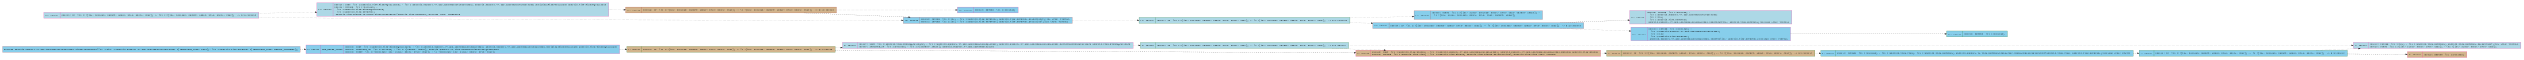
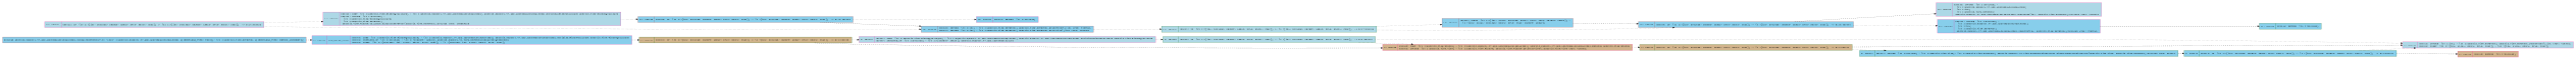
  digraph {
    fontname="Courier Prime"
    rankdir=LR
    node [color=deeppink fillcolor=skyblue fontname="Courier Prime" shape=record style=filled]
    edge [fontname="Courier Prime" style=dotted]
    n1 [label="{0\:\ 0x0000|MTH_ENTER_CONST\l|0x0000: IGET  (r0 I:android.view.Window$Callback) = (r3 I:android.support.v7.app.AppCompatDelegateImpl) android.support.v7.app.AppCompatDelegateImpl.mOriginalWindowCallback android.view.Window$Callback \l0x0002: INSTANCE_OF  (r0 I:boolean) = (r0 I:?[OBJECT, ARRAY]) android.support.v4.view.KeyEventDispatcher$Component \l0x0004: CONST  (r1 I:?[boolean, int, float, short, byte, char]) = (1 ?[boolean, int, float, short, byte, char]) \l}"]
    n2 [color=darkgreen fillcolor=tan label="{1\:\ 0x0005|0x0005: IF  (r0 I:?[int, boolean, OBJECT, ARRAY, byte, short, char]) != (0 ?[int, boolean, OBJECT, ARRAY, byte, short, char])  \-\> B:4:0x000d \l}"]
    n3 [fillcolor=lightblue label="{2\:\ 0x0007|0x0007: IGET  (r0 I:android.view.Window$Callback) = (r3 I:android.support.v7.app.AppCompatDelegateImpl) android.support.v7.app.AppCompatDelegateImpl.mOriginalWindowCallback android.view.Window$Callback \l0x0009: INSTANCE_OF  (r0 I:boolean) = (r0 I:?[OBJECT, ARRAY]) android.support.v7.app.AppCompatDialog \l}"]
    n4 [fillcolor=tan label="{4\:\ 0x000d|0x000d: IGET  (r0 I:android.view.Window) = (r3 I:android.support.v7.app.AppCompatDelegateImpl) android.support.v7.app.AppCompatDelegateImpl.mWindow android.view.Window \l0x000f: INVOKE  (r0 I:android.view.View) = (r0 I:android.view.Window) android.view.Window.getDecorView():android.view.View type: VIRTUAL \l}"]
    n5 [color=darkgreen fillcolor=lightblue label="{3\:\ 0x000b|0x000b: IF  (r0 I:?[int, boolean, OBJECT, ARRAY, byte, short, char]) == (0 ?[int, boolean, OBJECT, ARRAY, byte, short, char])  \-\> B:9:0x001c \l}"]
    n6 [color=darkgreen fillcolor=tan label="{5\:\ 0x0013|0x0013: IF  (r0 I:?[int, boolean, OBJECT, ARRAY, byte, short, char]) == (0 ?[int, boolean, OBJECT, ARRAY, byte, short, char])  \-\> B:9:0x001c \l}"]
    n7 [fillcolor=lightblue label="{9\:\ 0x001c|0x001c: INVOKE  (r0 I:int) = (r4 I:android.view.KeyEvent) android.view.KeyEvent.getKeyCode():int type: VIRTUAL \l0x0020: CONST  (r2 I:?[int, float, short, byte, char]) = (82 ?[int, float, short, byte, char]) \l}"]
    n8 [color=darkgreen label="{6\:\ 0x0015|0x0015: INVOKE  (r0 I:boolean) = (r0 I:android.view.View), (r4 I:android.view.KeyEvent) android.support.v4.view.KeyEventDispatcher.dispatchBeforeHierarchy(android.view.View, android.view.KeyEvent):boolean type: STATIC \l}"]
    n9 [color=darkgreen label="{7\:\ 0x0019|0x0019: IF  (r0 I:?[int, boolean, OBJECT, ARRAY, byte, short, char]) == (0 ?[int, boolean, OBJECT, ARRAY, byte, short, char])  \-\> B:9:0x001c \l}"]
    n10 [fillcolor=tan label="{8\:\ 0x001b|0x001b: RETURN  (r1 I:boolean) \l}"]
    n11 [fillcolor=lightblue label="{10\:\ 0x0022|0x0022: IF  (r0 I:?[int, boolean, OBJECT, ARRAY, byte, short, char]) != (r2 I:?[int, boolean, OBJECT, ARRAY, byte, short, char])  \-\> B:14:0x002d \l}"]
    n12 [fillcolor=lightblue label="{11\:\ 0x0024|0x0024: IGET  (r0 I:android.view.Window$Callback) = (r3 I:android.support.v7.app.AppCompatDelegateImpl) android.support.v7.app.AppCompatDelegateImpl.mOriginalWindowCallback android.view.Window$Callback \l0x0026: INVOKE  (r0 I:boolean) = \l  (r0 I:android.view.Window$Callback)\l  (r4 I:android.view.KeyEvent)\l android.view.Window.Callback.dispatchKeyEvent(android.view.KeyEvent):boolean type: INTERFACE \l}"]
    n13 [color=brown label="{14\:\ 0x002d|0x002d: INVOKE  (r0 I:int) = (r4 I:android.view.KeyEvent) android.view.KeyEvent.getKeyCode():int type: VIRTUAL \l0x0031: INVOKE  (r2 I:int) = (r4 I:android.view.KeyEvent) android.view.KeyEvent.getAction():int type: VIRTUAL \l}"]
-   n14 [color=brown fillcolor=tan label="{12\:\ 0x002a|0x002a: IF  (r0 I:?[int, boolean, OBJECT, ARRAY, byte, short, char]) == (0 ?[int, boolean, OBJECT, ARRAY, byte, short, char])  \-\> B:14:0x002d \l}"]
+   n14 [color=brown label="{12\:\ 0x002a|0x002a: IF  (r0 I:?[int, boolean, OBJECT, ARRAY, byte, short, char]) == (0 ?[int, boolean, OBJECT, ARRAY, byte, short, char])  \-\> B:14:0x002d \l}"]
    n15 [color=darkgreen fillcolor=lightblue label="{15\:\ 0x0035|0x0035: IF  (r2 I:?[int, boolean, OBJECT, ARRAY, byte, short, char]) != (0 ?[int, boolean, OBJECT, ARRAY, byte, short, char])  \-\> B:17:0x0038 \l}"]
    n16 [label="{13\:\ 0x002c|0x002c: RETURN  (r1 I:boolean) \l}"]
    n17 [color=brown label="{17\:\ 0x0038|0x0038: CONST  (r1 I:?[int, float, boolean, short, byte, char, OBJECT, ARRAY]) = \l  (0 ?[int, float, boolean, short, byte, char, OBJECT, ARRAY])\l \l}"]
    n18 [color=brown label="{18\:\ 0x0039|0x0039: IF  (r1 I:?[int, boolean, OBJECT, ARRAY, byte, short, char]) == (0 ?[int, boolean, OBJECT, ARRAY, byte, short, char])  \-\> B:20:0x0040 \l}"]
    n19 [fillcolor=lightblue label="{19\:\ 0x003b|0x003b: INVOKE  (r4 I:boolean) = \l  (r3 I:android.support.v7.app.AppCompatDelegateImpl)\l  (r0 I:int)\l  (r4 I:android.view.KeyEvent)\l android.support.v7.app.AppCompatDelegateImpl.onKeyDown(int, android.view.KeyEvent):boolean type: VIRTUAL \l}"]
    n20 [label="{20\:\ 0x0040|0x0040: INVOKE  (r4 I:boolean) = \l  (r3 I:android.support.v7.app.AppCompatDelegateImpl)\l  (r0 I:int)\l  (r4 I:android.view.KeyEvent)\l android.support.v7.app.AppCompatDelegateImpl.onKeyUp(int, android.view.KeyEvent):boolean type: VIRTUAL \l}"]
    n21 [color=darkgreen label="{21\:\ 0x0044|0x0044: RETURN  (r4 I:boolean) \l}"]
    n22 [color=brown label="{boolean android.support.v7.app.AppCompatDelegateImpl.dispatchKeyEvent((r3 'this' I:android.support.v7.app.AppCompatDelegateImpl A[IMMUTABLE_TYPE, THIS]), (r4 I:android.view.KeyEvent A[IMMUTABLE_TYPE, METHOD_ARGUMENT])) }"]
    n1 -> n2 [style=dashed]
    n2 -> n3
    n2 -> n4 [style=dashed]
    n3 -> n5
    n4 -> n6
    n5 -> n4
    n5 -> n7
+   n6 -> n7 [style=dashed]
    n6 -> n8
    n8 -> n9 [style=dashed]
    n9 -> n7
    n9 -> n10 [style=dashed]
    n11 -> n12
    n11 -> n13
    n12 -> n14
    n13 -> n15
    n14 -> n13 [style=dashed]
    n14 -> n16
    n15 -> n17
    n15 -> n18
+   n17 -> n18 [style=dashed]
    n18 -> n19 [style=dashed]
    n18 -> n20
    n20 -> n21 [style=dashed]
    n22 -> n1 [style=dashed]
  }
